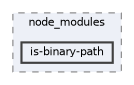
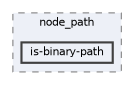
  digraph {
    compound=true
    rankdir=LR
    n1 [color=grey25 fillcolor="#edf0f7" fontname=Helvetica fontsize=10 height=0.2 label="is-binary-path" shape=box style="filled,bold" width=0.4]
    subgraph cluster_1 {
      bgcolor="#edf0f7"
      fontname=Helvetica
      fontsize=10
-     label=node_modules
+     label=node_path
      pencolor=grey50
      style="filled,dashed"
      n1
    }
  }
